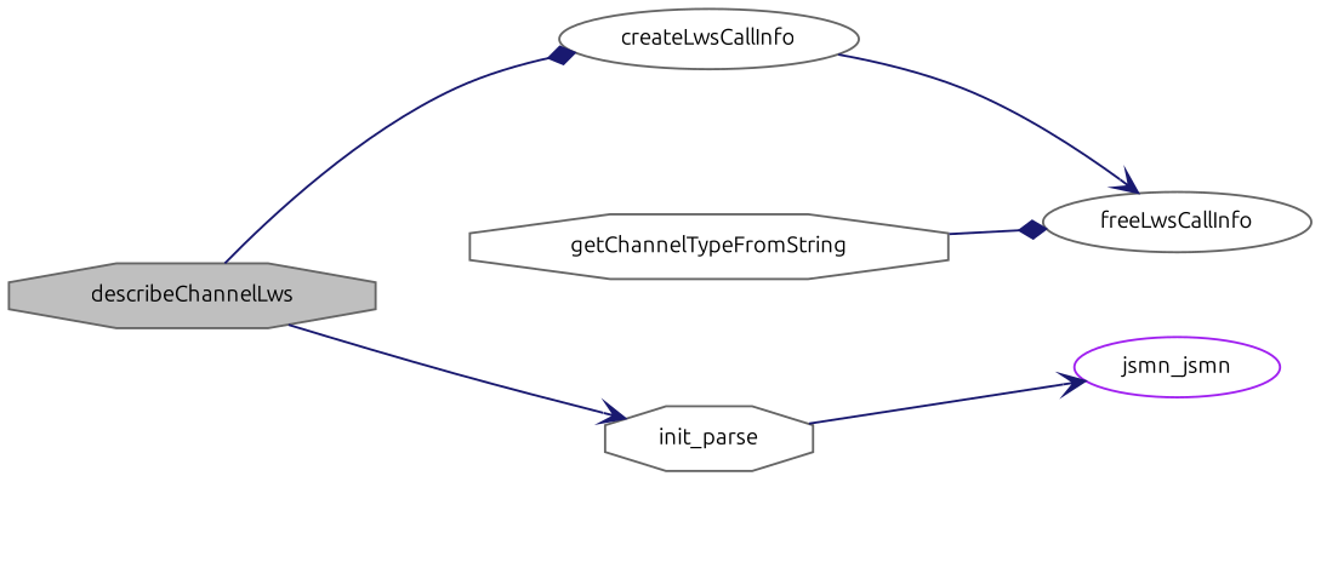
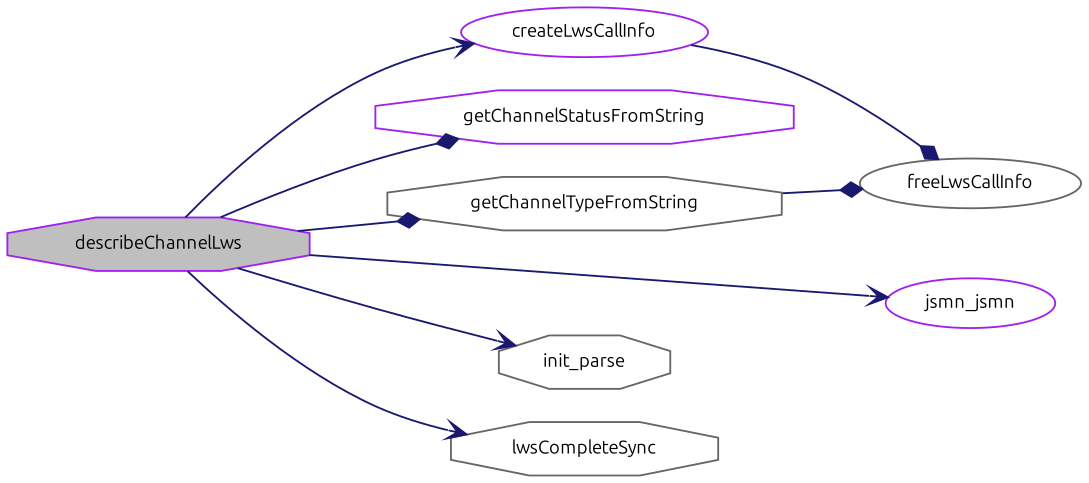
  digraph {
    fontname=Ubuntu
    rankdir=LR
    node [color=gray40 fillcolor=white fontname=Ubuntu fontsize=10 shape=octagon style=filled]
    edge [arrowhead=vee color=midnightblue fontname=Ubuntu fontsize=10 labelfontname=Helvetica labelfontsize=10 style=solid]
-   n1 [fillcolor=grey75 fontcolor=black height=0.2 label=describeChannelLws width=0.4]
-   n2 [height=0.2 label=createLwsCallInfo shape=ellipse width=0.4]
+   n1 [color=purple fillcolor=grey75 fontcolor=black height=0.2 label=describeChannelLws width=0.4]
+   n2 [color=purple height=0.2 label=createLwsCallInfo shape=ellipse width=0.4]
+   n3 [color=purple height=0.2 label=getChannelStatusFromString width=0.4]
    n4 [height=0.2 label=getChannelTypeFromString width=0.4]
    n5 [color=purple height=0.2 label=jsmn_jsmn shape=ellipse width=0.4]
    n6 [height=0.2 label=init_parse width=0.4]
+   n7 [height=0.2 label=lwsCompleteSync width=0.4]
    n8 [height=0.2 label=freeLwsCallInfo shape=ellipse width=0.4]
-   n1 -> n2 [arrowhead=diamond]
-   n6 -> n5
+   n1 -> n2
+   n1 -> n3 [arrowhead=diamond]
+   n1 -> n4 [arrowhead=diamond]
+   n1 -> n5
    n1 -> n6
-   n2 -> n8
+   n1 -> n7
+   n2 -> n8 [arrowhead=diamond]
    n4 -> n8 [arrowhead=diamond]
  }
